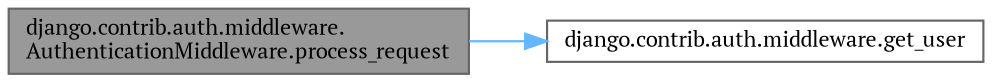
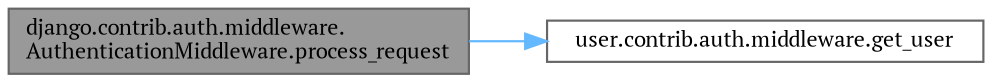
  digraph {
    rankdir=LR
    fontname="PT Serif"
    node [fontname="PT Serif" fontsize=10 shape=box style=filled]
    n1 [color=gray40 fillcolor=grey60 fontcolor=black height=0.2 label="django.contrib.auth.middleware.\lAuthenticationMiddleware.process_request" width=0.4]
-   n2 [color=grey40 fillcolor=white height=0.2 label="django.contrib.auth.middleware.get_user" width=0.4]
+   n2 [color=grey40 fillcolor=white height=0.2 label="user.contrib.auth.middleware.get_user" width=0.4]
    n1 -> n2 [color=steelblue1 fontname="PT Serif" fontsize=10 labelfontname=Helvetica labelfontsize=10 style=solid]
  }
